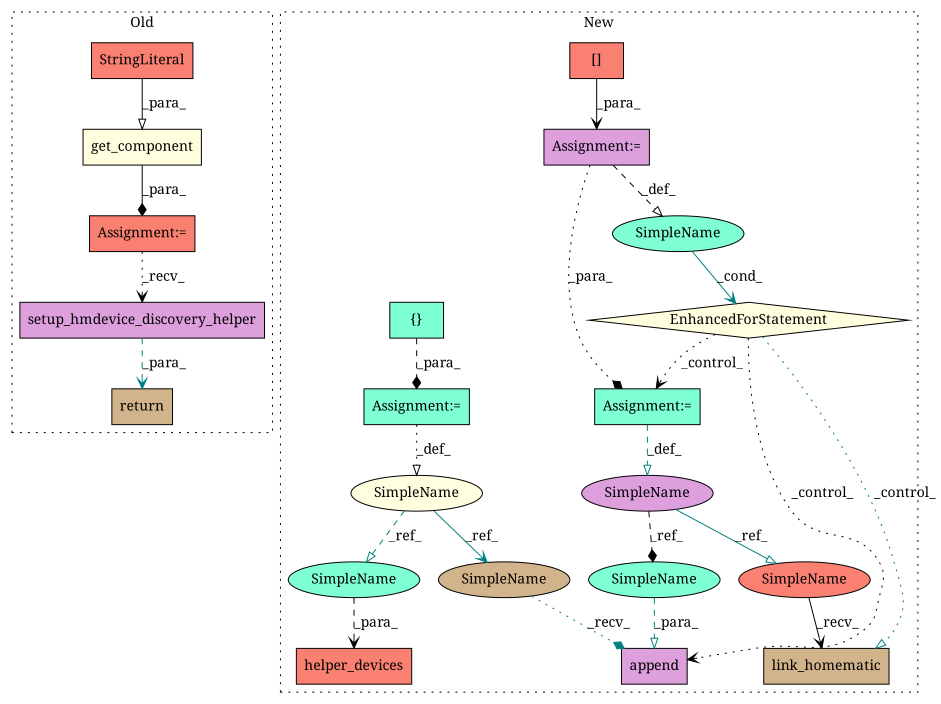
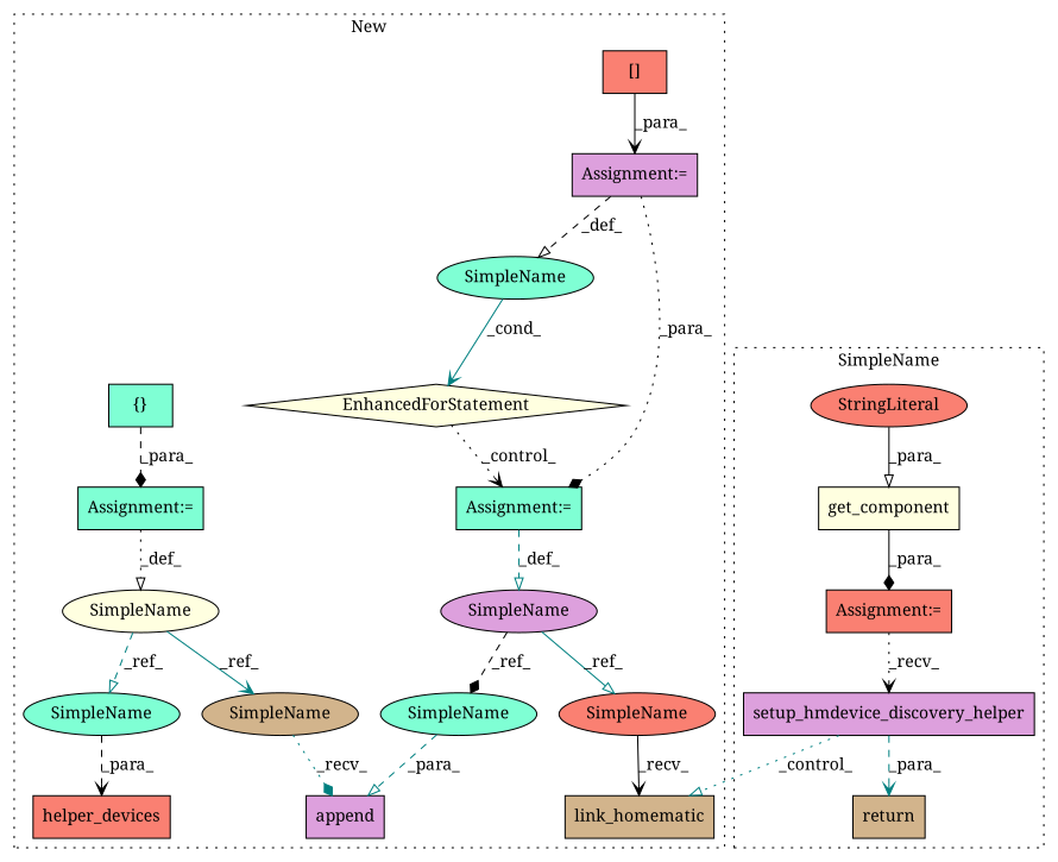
  digraph {
    fontname="Noto Serif"
    node [a=42 fillcolor=aquamarine fontname="Noto Serif" l=7 s="1122,1225" shape=box style=filled]
    edge [arrowhead=vee color=black fontname="Noto Serif" style=dashed]
    n1 [a=32 fillcolor=lightyellow l="14,1" label=get_component s="1059,1084"]
-   n2 [a=45 fillcolor=salmon l=11 label=StringLiteral s=1073]
+   n2 [a=45 fillcolor=salmon l=11 label=StringLiteral s=1073 shape=ellipse]
    n3 [a=7 fillcolor=salmon l=1 label="Assignment:=" s=1058]
    n4 [a=32 fillcolor=plum l="32,1" label=setup_hmdevice_discovery_helper s="1108,1189"]
    n5 [a=41 fillcolor=tan label=return s=1091]
    n6 [a=2 fillcolor=salmon l="15,1" label="[]" s="1188,1224"]
    n7 [a=7 fillcolor=plum l="53,2" label="Assignment:="]
    n8 [a=70 fillcolor=lightyellow l="53,2" label=EnhancedForStatement shape=diamond]
    n9 [l=6 label=SimpleName s=1179 shape=ellipse]
    n10 [a=32 fillcolor=tan l=16 label=link_homematic s=1286]
    n11 [fillcolor=plum l=10 label=SimpleName s=1235 shape=ellipse]
    n12 [a=32 fillcolor=plum l="7,1" label=append s="1318,1335"]
    n13 [a=4 l=2 label="{}" s=1114]
    n14 [a=32 fillcolor=salmon l="12,1" label=helper_devices s="1348,1367"]
    n15 [fillcolor=lightyellow label=SimpleName s=1092 shape=ellipse]
    n16 [a=7 l=1 label="Assignment:=" s=1245]
    n17 [a=7 l=1 label="Assignment:=" s=1099]
    n18 [label=SimpleName s=1360 shape=ellipse]
    n19 [fillcolor=tan label=SimpleName s=1310 shape=ellipse]
    n20 [l=10 label=SimpleName s=1325 shape=ellipse]
    n21 [fillcolor=salmon l=10 label=SimpleName s=1275 shape=ellipse]
    subgraph cluster_1 {
-     label=Old
+     label=SimpleName
      style=dotted
      n1
      n2
      n3
      n4
      n5
    }
    subgraph cluster_2 {
      label=New
      style=dotted
      n6
      n7
      n8
      n9
      n10
      n11
      n12
      n13
      n14
      n15
      n16
      n17
      n18
      n19
      n20
      n21
    }
    n1 -> n3 [arrowhead=diamond label=_para_ style=solid]
    n2 -> n1 [arrowhead=onormal label=_para_ style=solid]
    n3 -> n4 [label=_recv_ style=dotted]
    n4 -> n5 [color=teal label=_para_]
    n6 -> n7 [label=_para_ style=solid]
    n7 -> n9 [arrowhead=onormal label=_def_]
    n7 -> n16 [arrowhead=diamond label=_para_ style=dotted]
-   n8 -> n10 [arrowhead=onormal color=teal label=_control_ style=dotted]
-   n8 -> n12 [label=_control_ style=dotted]
+   n4 -> n10 [arrowhead=onormal color=teal label=_control_ style=dotted]
    n8 -> n16 [label=_control_ style=dotted]
    n9 -> n8 [color=teal label=_cond_ style=solid]
    n11 -> n20 [arrowhead=diamond label=_ref_]
    n11 -> n21 [arrowhead=onormal color=teal label=_ref_ style=solid]
    n13 -> n17 [arrowhead=diamond label=_para_]
    n15 -> n18 [arrowhead=onormal color=teal label=_ref_]
    n15 -> n19 [color=teal label=_ref_ style=solid]
    n16 -> n11 [arrowhead=onormal color=teal label=_def_]
    n17 -> n15 [arrowhead=onormal label=_def_ style=dotted]
    n18 -> n14 [label=_para_]
    n19 -> n12 [arrowhead=diamond color=teal label=_recv_ style=dotted]
    n20 -> n12 [arrowhead=onormal color=teal label=_para_]
    n21 -> n10 [label=_recv_ style=solid]
  }
